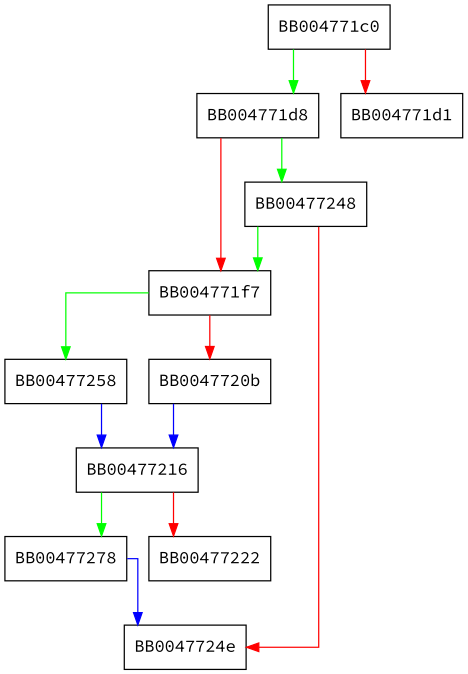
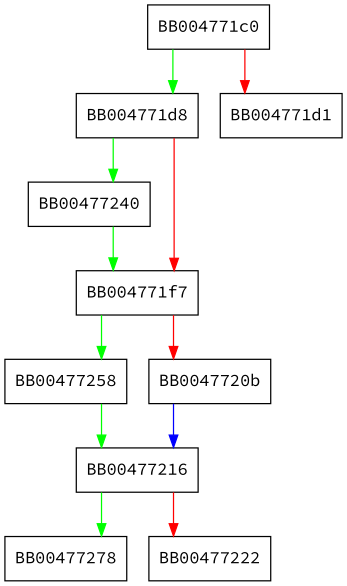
  digraph {
    fontname="Source Code Pro"
    splines=ortho
    node [fontname="Source Code Pro" shape=box]
    edge [color=green fontname="Source Code Pro"]
    BB004771c0
    BB004771d8
    BB004771d1
-   BB00477240 [label=BB00477248]
+   BB00477240
    n5 [label=BB004771f7]
-   BB0047724e
    BB00477258
    BB0047720b
    BB00477216
    n10 [label=BB00477278]
    BB00477222
    BB004771c0 -> BB004771d8
    BB004771c0 -> BB004771d1 [color=red]
    BB004771d8 -> BB00477240
    BB004771d8 -> n5 [color=red]
    BB00477240 -> n5
-   BB00477240 -> BB0047724e [color=red]
    n5 -> BB00477258
    n5 -> BB0047720b [color=red]
-   BB00477258 -> BB00477216 [color=blue]
+   BB00477258 -> BB00477216
    BB0047720b -> BB00477216 [color=blue]
    BB00477216 -> n10
    BB00477216 -> BB00477222 [color=red]
-   n10 -> BB0047724e [color=blue]
  }
